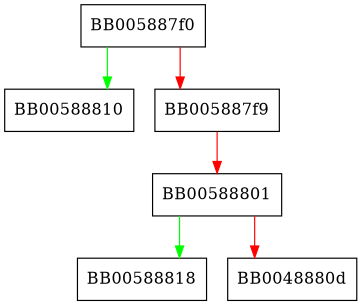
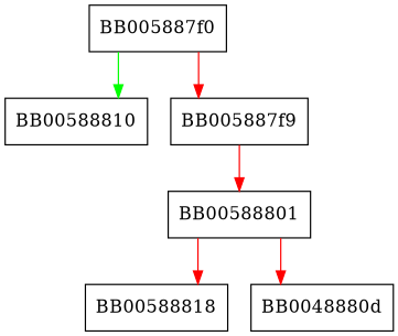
  digraph {
    splines=ortho
    node [shape=box]
    edge [color=red]
    BB005887f0
    BB00588810
    BB005887f9
    BB00588801
    BB00588818
    n6 [label=BB0048880d]
    BB005887f0 -> BB00588810 [color=green]
    BB005887f0 -> BB005887f9
    BB005887f9 -> BB00588801
-   BB00588801 -> BB00588818 [color=green]
+   BB00588801 -> BB00588818
    BB00588801 -> n6
  }
